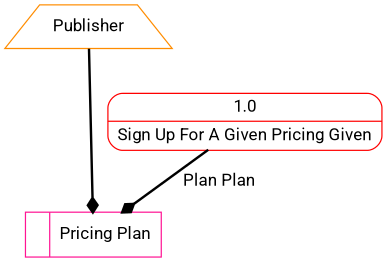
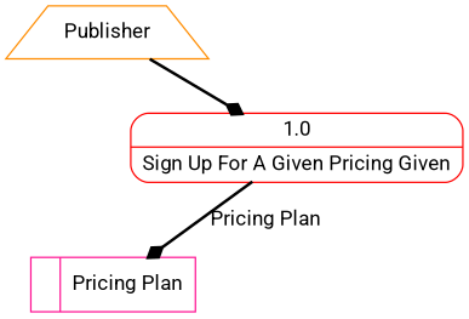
  digraph {
    fontname=Roboto
    node [fontname=Roboto]
    edge [arrowhead=diamond fontname=Roboto style=bold]
    n1 [color=deeppink label="<f0>  |<f1> Pricing Plan " shape=record]
    n2 [color=darkorange label=Publisher shape=trapezium]
    n3 [color=red label="{<f0> 1.0|<f1> Sign Up For A Given Pricing Given }" shape=Mrecord]
-   n2 -> n1
-   n3 -> n1 [label="Plan Plan"]
+   n2 -> n3
+   n3 -> n1 [label="Pricing Plan"]
  }
